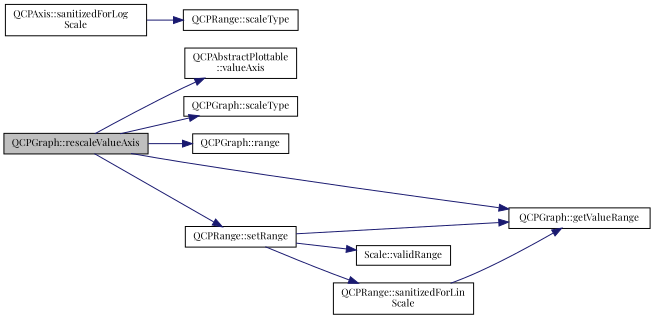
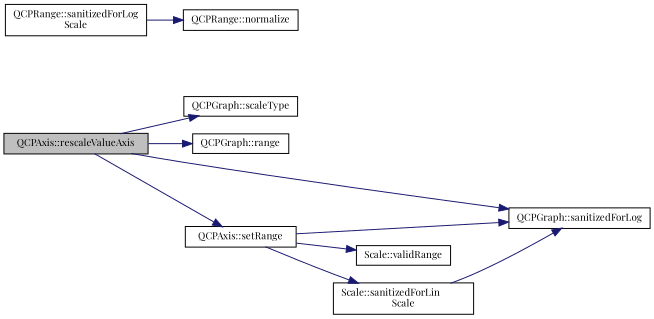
  digraph {
    fontname="Playfair Display"
    rankdir=LR
    node [color=black fillcolor=white fontname="Playfair Display" fontsize=10 shape=record style=filled]
    edge [color=midnightblue fontname="Playfair Display" fontsize=10 labelfontname=Helvetica labelfontsize=10 style=solid]
-   n1 [fillcolor=grey75 fontcolor=black height=0.2 label="QCPGraph::rescaleValueAxis" width=0.4]
-   n2 [height=0.2 label="QCPAbstractPlottable\l::valueAxis" width=0.4]
+   n1 [fillcolor=grey75 fontcolor=black height=0.2 label="QCPAxis::rescaleValueAxis" width=0.4]
    n3 [height=0.2 label="QCPGraph::scaleType" width=0.4]
    n4 [height=0.2 label="QCPGraph::range" width=0.4]
-   n5 [height=0.2 label="QCPGraph::getValueRange" width=0.4]
-   n6 [height=0.2 label="QCPRange::setRange" width=0.4]
+   n5 [height=0.2 label="QCPGraph::sanitizedForLog" width=0.4]
+   n6 [height=0.2 label="QCPAxis::setRange" width=0.4]
    n7 [height=0.2 label="Scale::validRange" width=0.4]
-   n8 [height=0.2 label="QCPRange::sanitizedForLin\lScale" width=0.4]
-   n9 [height=0.2 label="QCPAxis::sanitizedForLog\lScale" width=0.4]
-   n10 [height=0.2 label="QCPRange::scaleType" width=0.4]
-   n1 -> n2
+   n8 [height=0.2 label="Scale::sanitizedForLin\lScale" width=0.4]
+   n9 [height=0.2 label="QCPRange::sanitizedForLog\lScale" width=0.4]
+   n10 [height=0.2 label="QCPRange::normalize" width=0.4]
    n1 -> n3
    n1 -> n4
    n1 -> n5
    n1 -> n6
    n6 -> n5
    n6 -> n7
    n6 -> n8
    n8 -> n5
    n9 -> n10
  }
